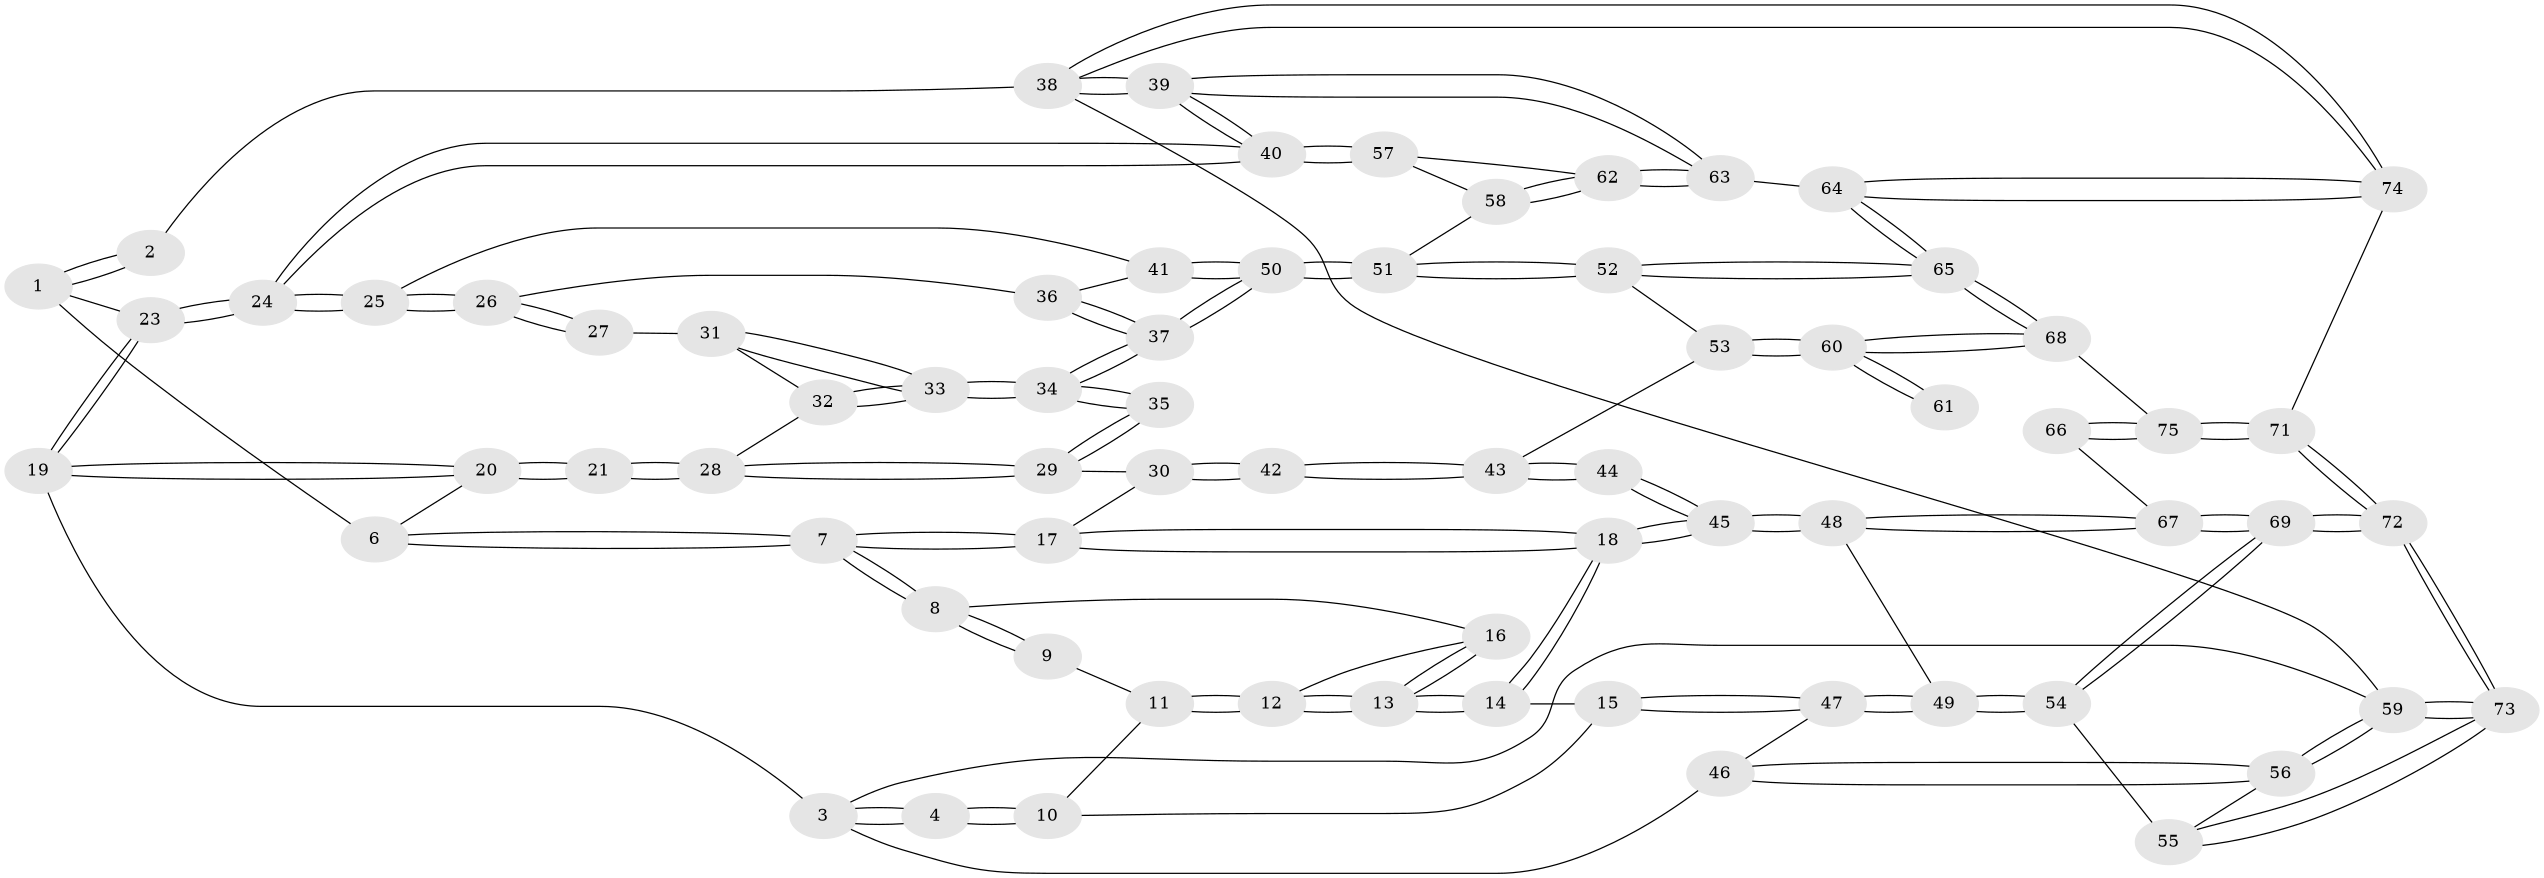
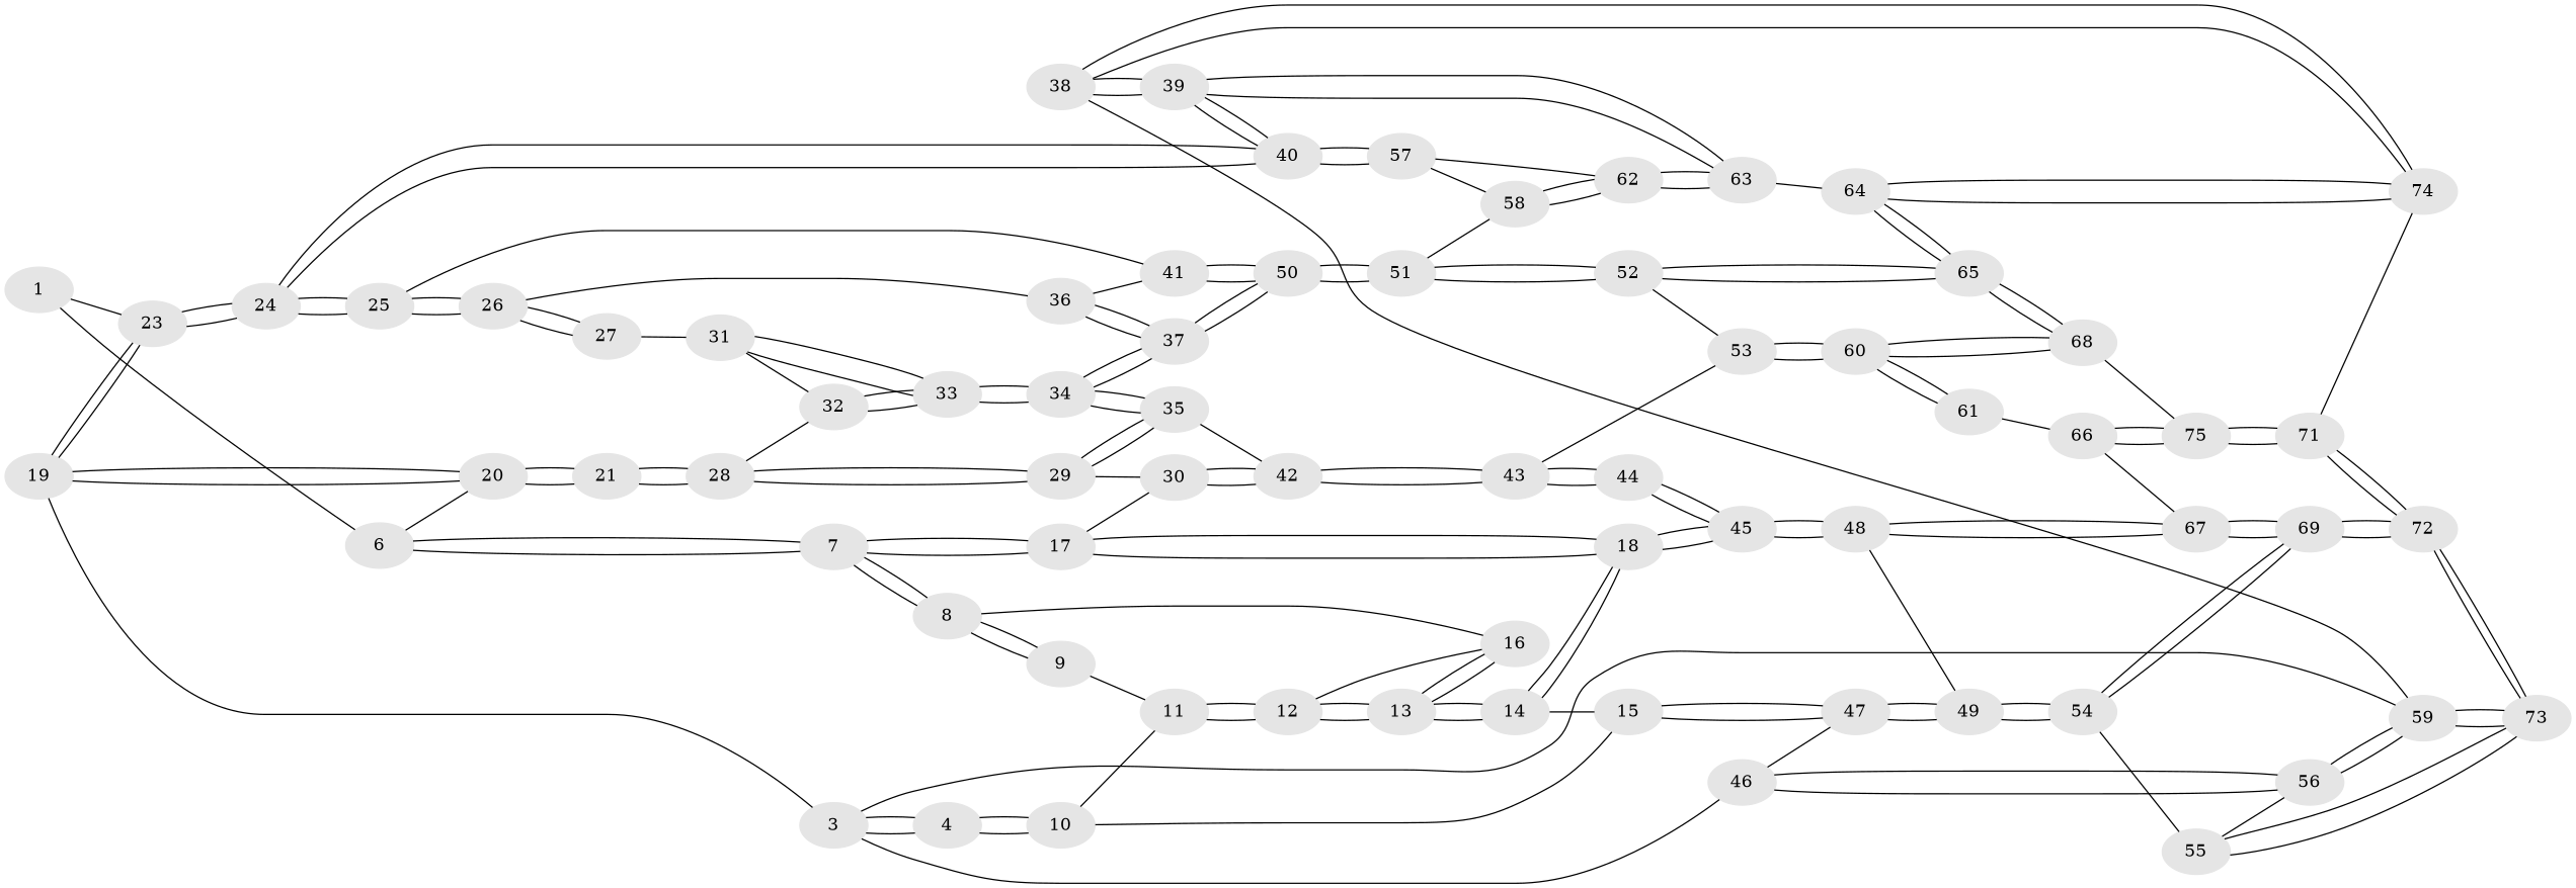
  graph {
    rankdir=LR
    node [color=gray90 style=filled]
    1
-   2
    6
    23
    38
    7
    20
    3
    4
    46
    59
    24
    39
    74
    10
    47
    56
    73
    11
    15
    9
    8
    17
    21
    16
    18
    30
    12
    13
    14
    45
    49
    42
    48
    19
    28
    29
    32
    27
    31
    25
    40
    26
    41
    57
    36
    50
    37
    33
    35
    43
    34
    51
    63
    64
    58
    62
    44
    53
    60
    61
    66
    67
    54
    69
    55
    52
    65
    68
    72
    n71 [label=75]
    71
-   1 -- 2
-   1 -- 2
    1 -- 6
    1 -- 23
-   2 -- 38
    6 -- 7
    6 -- 7
    6 -- 20
    23 -- 24
    23 -- 24
    38 -- 59
    38 -- 39
    38 -- 39
    38 -- 74
    38 -- 74
    7 -- 8
    7 -- 8
    7 -- 17
    7 -- 17
    20 -- 21
    20 -- 21
    3 -- 4
    3 -- 4
    3 -- 46
    3 -- 59
    4 -- 10
    4 -- 10
    46 -- 47
    46 -- 56
    46 -- 56
    59 -- 73
    59 -- 73
    24 -- 25
    24 -- 25
    24 -- 40
    24 -- 40
    39 -- 40
    39 -- 40
    39 -- 63
    39 -- 63
    10 -- 11
    10 -- 15
    47 -- 49
    47 -- 49
    56 -- 59
    56 -- 59
    11 -- 12
    11 -- 12
    15 -- 47
    15 -- 47
    9 -- 11
    8 -- 9
    8 -- 9
    8 -- 16
    17 -- 18
    17 -- 18
    17 -- 30
    21 -- 28
    21 -- 28
    18 -- 45
    18 -- 45
    30 -- 42
    30 -- 42
    12 -- 16
    12 -- 13
    12 -- 13
    13 -- 16
    13 -- 16
    13 -- 14
    13 -- 14
    14 -- 15
    14 -- 18
    14 -- 18
    45 -- 48
    45 -- 48
    49 -- 54
    49 -- 54
    42 -- 43
    42 -- 43
    48 -- 49
    48 -- 67
    48 -- 67
    19 -- 23
    19 -- 23
    19 -- 20
    19 -- 20
    19 -- 3
    28 -- 29
    28 -- 29
    28 -- 32
    29 -- 30
    29 -- 35
    29 -- 35
    32 -- 33
    32 -- 33
    27 -- 31
    31 -- 32
    31 -- 33
    31 -- 33
    25 -- 26
    25 -- 26
    25 -- 41
    40 -- 57
    40 -- 57
    26 -- 27
    26 -- 27
    26 -- 36
    41 -- 50
    41 -- 50
    57 -- 58
    57 -- 62
    36 -- 41
    36 -- 37
    36 -- 37
    50 -- 51
    50 -- 51
    37 -- 50
    37 -- 50
    33 -- 34
    33 -- 34
+   35 -- 42
    43 -- 44
    43 -- 44
    43 -- 53
    34 -- 37
    34 -- 37
    34 -- 35
    34 -- 35
    51 -- 58
    51 -- 52
    51 -- 52
    63 -- 64
    64 -- 74
    64 -- 74
    64 -- 65
    64 -- 65
    58 -- 62
    58 -- 62
    62 -- 63
    62 -- 63
    44 -- 45
    44 -- 45
    53 -- 60
    53 -- 60
    60 -- 61
    60 -- 61
    60 -- 68
    60 -- 68
+   61 -- 66
    66 -- 67
    66 -- n71
    66 -- n71
    67 -- 69
    67 -- 69
    54 -- 69
    54 -- 69
    54 -- 55
    69 -- 72
    69 -- 72
    55 -- 56
    55 -- 73
    55 -- 73
    52 -- 53
    52 -- 65
    52 -- 65
    65 -- 68
    65 -- 68
    68 -- n71
    72 -- 73
    72 -- 73
    n71 -- 71
    n71 -- 71
    71 -- 74
    71 -- 72
    71 -- 72
  }
